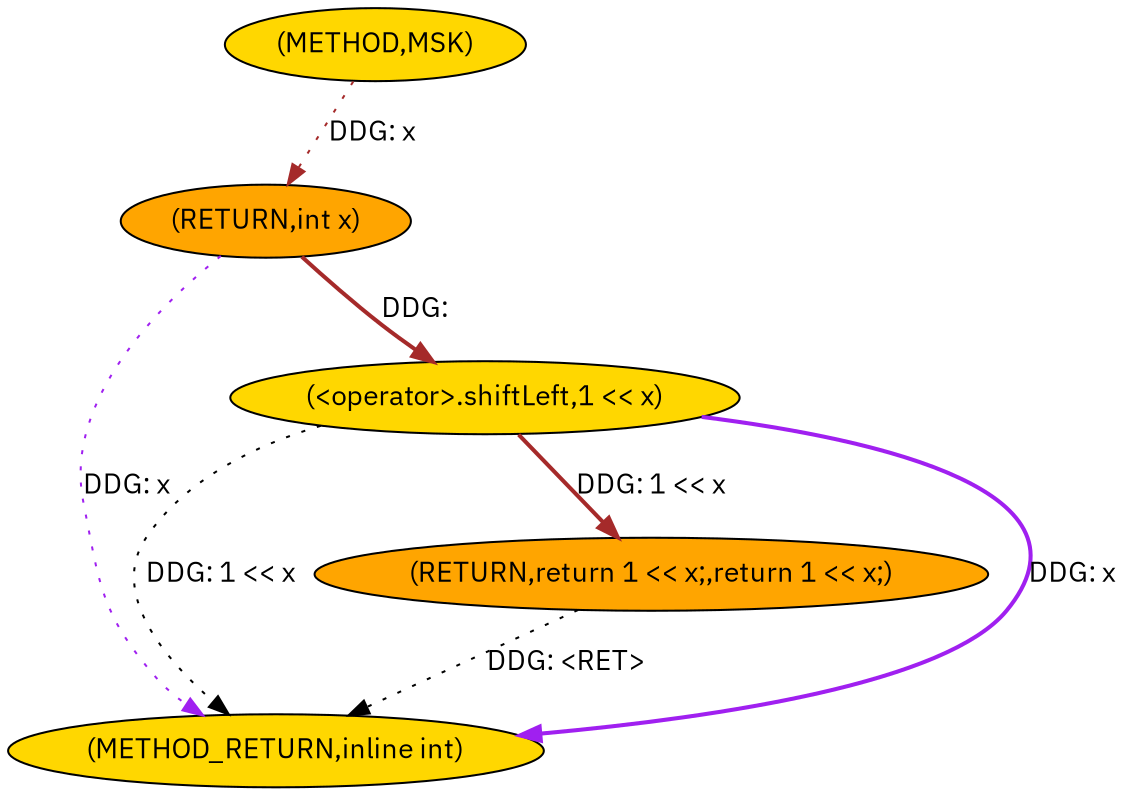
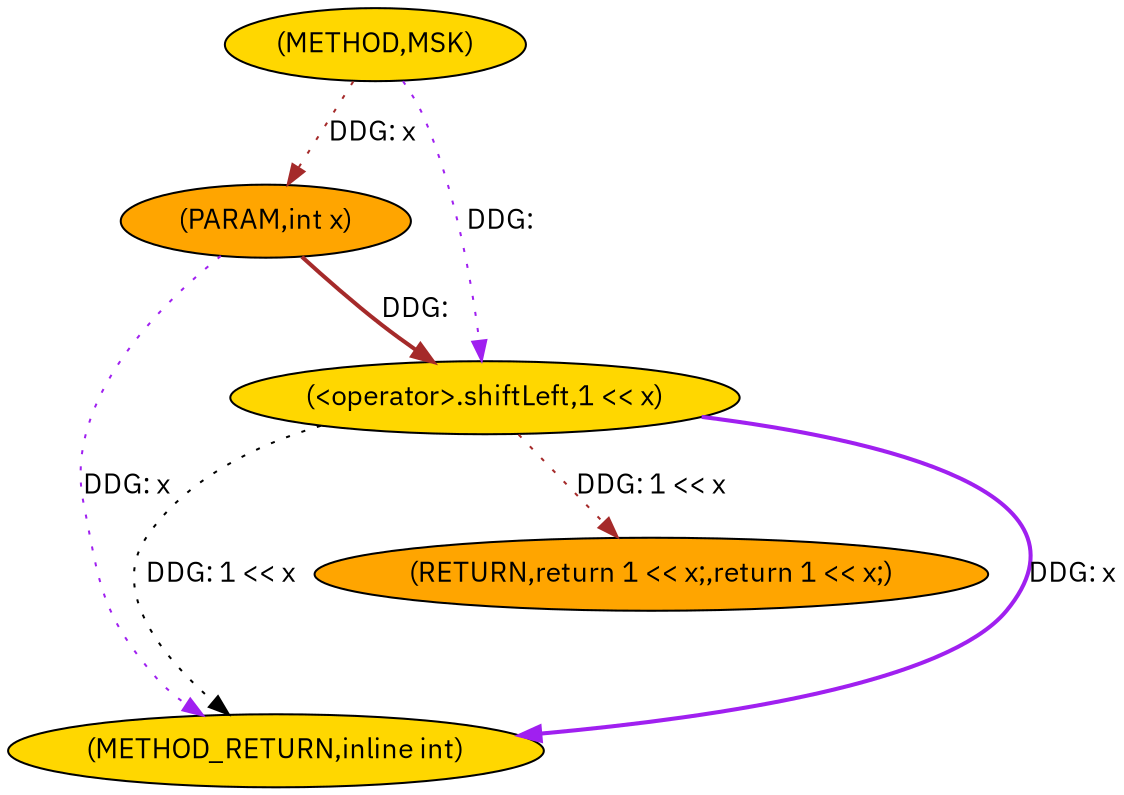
  digraph {
    fontname="IBM Plex Sans"
    node [fillcolor=gold fontname="IBM Plex Sans" style=filled]
    edge [color=brown fontname="IBM Plex Sans" style=dotted]
    n1 [label="(METHOD,MSK)"]
-   n2 [fillcolor=orange label="(RETURN,int x)"]
+   n2 [fillcolor=orange label="(PARAM,int x)"]
    n3 [label="(<operator>.shiftLeft,1 << x)"]
    n4 [label="(METHOD_RETURN,inline int)"]
    n5 [fillcolor=orange label="(RETURN,return 1 << x;,return 1 << x;)"]
    n1 -> n2 [label="DDG: x"]
+   n1 -> n3 [color=purple label="DDG: "]
    n2 -> n3 [label="DDG: " style=bold]
    n2 -> n4 [color=purple label="DDG: x"]
    n3 -> n4 [color=purple label="DDG: x" style=bold]
    n3 -> n4 [color=black label="DDG: 1 << x"]
-   n3 -> n5 [label="DDG: 1 << x" style=bold]
-   n5 -> n4 [color=black label="DDG: <RET>"]
+   n3 -> n5 [label="DDG: 1 << x"]
  }
